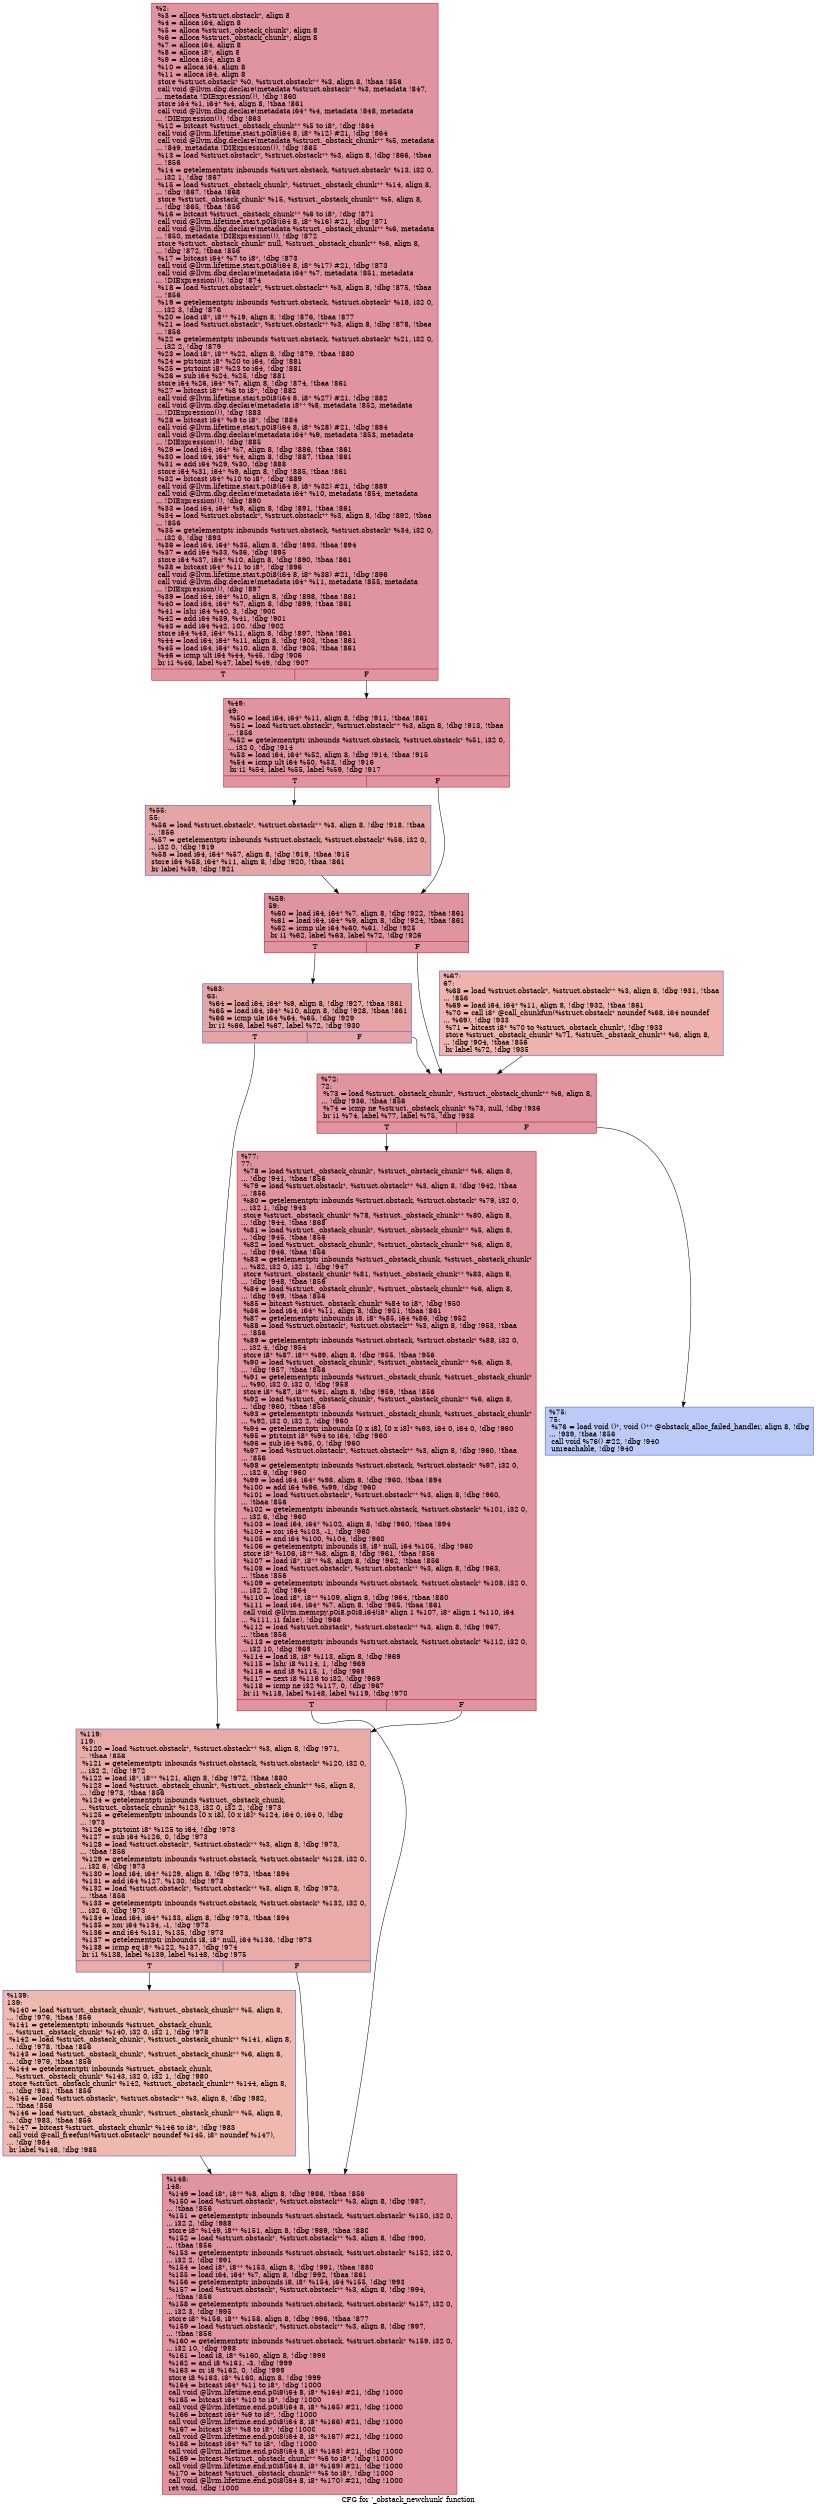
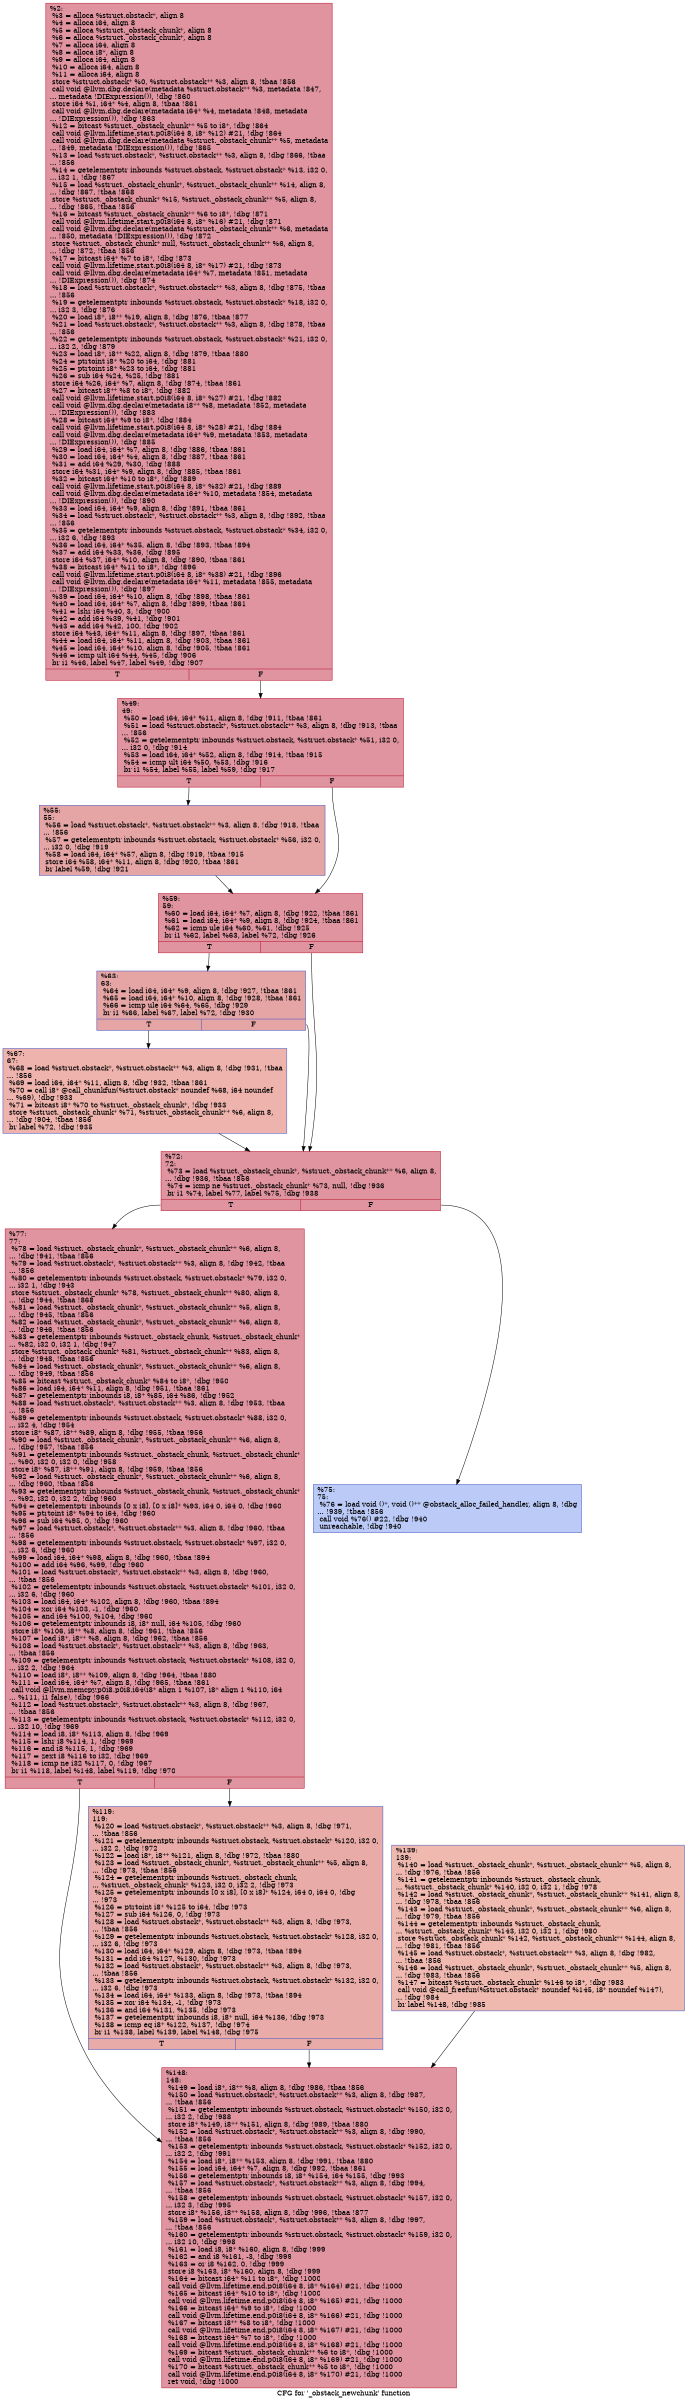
  digraph {
    label="CFG for '_obstack_newchunk' function"
    node [color="#b70d28ff" fillcolor="#b70d2870" shape=record style=filled]
    edge [tailport=s0]
    n1 [label="{%2:\l  %3 = alloca %struct.obstack*, align 8\l  %4 = alloca i64, align 8\l  %5 = alloca %struct._obstack_chunk*, align 8\l  %6 = alloca %struct._obstack_chunk*, align 8\l  %7 = alloca i64, align 8\l  %8 = alloca i8*, align 8\l  %9 = alloca i64, align 8\l  %10 = alloca i64, align 8\l  %11 = alloca i64, align 8\l  store %struct.obstack* %0, %struct.obstack** %3, align 8, !tbaa !856\l  call void @llvm.dbg.declare(metadata %struct.obstack** %3, metadata !847,\l... metadata !DIExpression()), !dbg !860\l  store i64 %1, i64* %4, align 8, !tbaa !861\l  call void @llvm.dbg.declare(metadata i64* %4, metadata !848, metadata\l... !DIExpression()), !dbg !863\l  %12 = bitcast %struct._obstack_chunk** %5 to i8*, !dbg !864\l  call void @llvm.lifetime.start.p0i8(i64 8, i8* %12) #21, !dbg !864\l  call void @llvm.dbg.declare(metadata %struct._obstack_chunk** %5, metadata\l... !849, metadata !DIExpression()), !dbg !865\l  %13 = load %struct.obstack*, %struct.obstack** %3, align 8, !dbg !866, !tbaa\l... !856\l  %14 = getelementptr inbounds %struct.obstack, %struct.obstack* %13, i32 0,\l... i32 1, !dbg !867\l  %15 = load %struct._obstack_chunk*, %struct._obstack_chunk** %14, align 8,\l... !dbg !867, !tbaa !868\l  store %struct._obstack_chunk* %15, %struct._obstack_chunk** %5, align 8,\l... !dbg !865, !tbaa !856\l  %16 = bitcast %struct._obstack_chunk** %6 to i8*, !dbg !871\l  call void @llvm.lifetime.start.p0i8(i64 8, i8* %16) #21, !dbg !871\l  call void @llvm.dbg.declare(metadata %struct._obstack_chunk** %6, metadata\l... !850, metadata !DIExpression()), !dbg !872\l  store %struct._obstack_chunk* null, %struct._obstack_chunk** %6, align 8,\l... !dbg !872, !tbaa !856\l  %17 = bitcast i64* %7 to i8*, !dbg !873\l  call void @llvm.lifetime.start.p0i8(i64 8, i8* %17) #21, !dbg !873\l  call void @llvm.dbg.declare(metadata i64* %7, metadata !851, metadata\l... !DIExpression()), !dbg !874\l  %18 = load %struct.obstack*, %struct.obstack** %3, align 8, !dbg !875, !tbaa\l... !856\l  %19 = getelementptr inbounds %struct.obstack, %struct.obstack* %18, i32 0,\l... i32 3, !dbg !876\l  %20 = load i8*, i8** %19, align 8, !dbg !876, !tbaa !877\l  %21 = load %struct.obstack*, %struct.obstack** %3, align 8, !dbg !878, !tbaa\l... !856\l  %22 = getelementptr inbounds %struct.obstack, %struct.obstack* %21, i32 0,\l... i32 2, !dbg !879\l  %23 = load i8*, i8** %22, align 8, !dbg !879, !tbaa !880\l  %24 = ptrtoint i8* %20 to i64, !dbg !881\l  %25 = ptrtoint i8* %23 to i64, !dbg !881\l  %26 = sub i64 %24, %25, !dbg !881\l  store i64 %26, i64* %7, align 8, !dbg !874, !tbaa !861\l  %27 = bitcast i8** %8 to i8*, !dbg !882\l  call void @llvm.lifetime.start.p0i8(i64 8, i8* %27) #21, !dbg !882\l  call void @llvm.dbg.declare(metadata i8** %8, metadata !852, metadata\l... !DIExpression()), !dbg !883\l  %28 = bitcast i64* %9 to i8*, !dbg !884\l  call void @llvm.lifetime.start.p0i8(i64 8, i8* %28) #21, !dbg !884\l  call void @llvm.dbg.declare(metadata i64* %9, metadata !853, metadata\l... !DIExpression()), !dbg !885\l  %29 = load i64, i64* %7, align 8, !dbg !886, !tbaa !861\l  %30 = load i64, i64* %4, align 8, !dbg !887, !tbaa !861\l  %31 = add i64 %29, %30, !dbg !888\l  store i64 %31, i64* %9, align 8, !dbg !885, !tbaa !861\l  %32 = bitcast i64* %10 to i8*, !dbg !889\l  call void @llvm.lifetime.start.p0i8(i64 8, i8* %32) #21, !dbg !889\l  call void @llvm.dbg.declare(metadata i64* %10, metadata !854, metadata\l... !DIExpression()), !dbg !890\l  %33 = load i64, i64* %9, align 8, !dbg !891, !tbaa !861\l  %34 = load %struct.obstack*, %struct.obstack** %3, align 8, !dbg !892, !tbaa\l... !856\l  %35 = getelementptr inbounds %struct.obstack, %struct.obstack* %34, i32 0,\l... i32 6, !dbg !893\l  %36 = load i64, i64* %35, align 8, !dbg !893, !tbaa !894\l  %37 = add i64 %33, %36, !dbg !895\l  store i64 %37, i64* %10, align 8, !dbg !890, !tbaa !861\l  %38 = bitcast i64* %11 to i8*, !dbg !896\l  call void @llvm.lifetime.start.p0i8(i64 8, i8* %38) #21, !dbg !896\l  call void @llvm.dbg.declare(metadata i64* %11, metadata !855, metadata\l... !DIExpression()), !dbg !897\l  %39 = load i64, i64* %10, align 8, !dbg !898, !tbaa !861\l  %40 = load i64, i64* %7, align 8, !dbg !899, !tbaa !861\l  %41 = lshr i64 %40, 3, !dbg !900\l  %42 = add i64 %39, %41, !dbg !901\l  %43 = add i64 %42, 100, !dbg !902\l  store i64 %43, i64* %11, align 8, !dbg !897, !tbaa !861\l  %44 = load i64, i64* %11, align 8, !dbg !903, !tbaa !861\l  %45 = load i64, i64* %10, align 8, !dbg !905, !tbaa !861\l  %46 = icmp ult i64 %44, %45, !dbg !906\l  br i1 %46, label %47, label %49, !dbg !907\l|{<s0>T|<s1>F}}"]
    n2 [label="{%49:\l49:                                               \l  %50 = load i64, i64* %11, align 8, !dbg !911, !tbaa !861\l  %51 = load %struct.obstack*, %struct.obstack** %3, align 8, !dbg !913, !tbaa\l... !856\l  %52 = getelementptr inbounds %struct.obstack, %struct.obstack* %51, i32 0,\l... i32 0, !dbg !914\l  %53 = load i64, i64* %52, align 8, !dbg !914, !tbaa !915\l  %54 = icmp ult i64 %50, %53, !dbg !916\l  br i1 %54, label %55, label %59, !dbg !917\l|{<s0>T|<s1>F}}"]
    n3 [color="#3d50c3ff" fillcolor="#c5333470" label="{%55:\l55:                                               \l  %56 = load %struct.obstack*, %struct.obstack** %3, align 8, !dbg !918, !tbaa\l... !856\l  %57 = getelementptr inbounds %struct.obstack, %struct.obstack* %56, i32 0,\l... i32 0, !dbg !919\l  %58 = load i64, i64* %57, align 8, !dbg !919, !tbaa !915\l  store i64 %58, i64* %11, align 8, !dbg !920, !tbaa !861\l  br label %59, !dbg !921\l}"]
    n4 [label="{%59:\l59:                                               \l  %60 = load i64, i64* %7, align 8, !dbg !922, !tbaa !861\l  %61 = load i64, i64* %9, align 8, !dbg !924, !tbaa !861\l  %62 = icmp ule i64 %60, %61, !dbg !925\l  br i1 %62, label %63, label %72, !dbg !926\l|{<s0>T|<s1>F}}"]
    n5 [color="#3d50c3ff" fillcolor="#c5333470" label="{%63:\l63:                                               \l  %64 = load i64, i64* %9, align 8, !dbg !927, !tbaa !861\l  %65 = load i64, i64* %10, align 8, !dbg !928, !tbaa !861\l  %66 = icmp ule i64 %64, %65, !dbg !929\l  br i1 %66, label %67, label %72, !dbg !930\l|{<s0>T|<s1>F}}"]
    n6 [label="{%72:\l72:                                               \l  %73 = load %struct._obstack_chunk*, %struct._obstack_chunk** %6, align 8,\l... !dbg !936, !tbaa !856\l  %74 = icmp ne %struct._obstack_chunk* %73, null, !dbg !936\l  br i1 %74, label %77, label %75, !dbg !938\l|{<s0>T|<s1>F}}"]
    n7 [color="#3d50c3ff" fillcolor="#d6524470" label="{%67:\l67:                                               \l  %68 = load %struct.obstack*, %struct.obstack** %3, align 8, !dbg !931, !tbaa\l... !856\l  %69 = load i64, i64* %11, align 8, !dbg !932, !tbaa !861\l  %70 = call i8* @call_chunkfun(%struct.obstack* noundef %68, i64 noundef\l... %69), !dbg !933\l  %71 = bitcast i8* %70 to %struct._obstack_chunk*, !dbg !933\l  store %struct._obstack_chunk* %71, %struct._obstack_chunk** %6, align 8,\l... !dbg !904, !tbaa !856\l  br label %72, !dbg !935\l}"]
    n8 [label="{%77:\l77:                                               \l  %78 = load %struct._obstack_chunk*, %struct._obstack_chunk** %6, align 8,\l... !dbg !941, !tbaa !856\l  %79 = load %struct.obstack*, %struct.obstack** %3, align 8, !dbg !942, !tbaa\l... !856\l  %80 = getelementptr inbounds %struct.obstack, %struct.obstack* %79, i32 0,\l... i32 1, !dbg !943\l  store %struct._obstack_chunk* %78, %struct._obstack_chunk** %80, align 8,\l... !dbg !944, !tbaa !868\l  %81 = load %struct._obstack_chunk*, %struct._obstack_chunk** %5, align 8,\l... !dbg !945, !tbaa !856\l  %82 = load %struct._obstack_chunk*, %struct._obstack_chunk** %6, align 8,\l... !dbg !946, !tbaa !856\l  %83 = getelementptr inbounds %struct._obstack_chunk, %struct._obstack_chunk*\l... %82, i32 0, i32 1, !dbg !947\l  store %struct._obstack_chunk* %81, %struct._obstack_chunk** %83, align 8,\l... !dbg !948, !tbaa !856\l  %84 = load %struct._obstack_chunk*, %struct._obstack_chunk** %6, align 8,\l... !dbg !949, !tbaa !856\l  %85 = bitcast %struct._obstack_chunk* %84 to i8*, !dbg !950\l  %86 = load i64, i64* %11, align 8, !dbg !951, !tbaa !861\l  %87 = getelementptr inbounds i8, i8* %85, i64 %86, !dbg !952\l  %88 = load %struct.obstack*, %struct.obstack** %3, align 8, !dbg !953, !tbaa\l... !856\l  %89 = getelementptr inbounds %struct.obstack, %struct.obstack* %88, i32 0,\l... i32 4, !dbg !954\l  store i8* %87, i8** %89, align 8, !dbg !955, !tbaa !956\l  %90 = load %struct._obstack_chunk*, %struct._obstack_chunk** %6, align 8,\l... !dbg !957, !tbaa !856\l  %91 = getelementptr inbounds %struct._obstack_chunk, %struct._obstack_chunk*\l... %90, i32 0, i32 0, !dbg !958\l  store i8* %87, i8** %91, align 8, !dbg !959, !tbaa !856\l  %92 = load %struct._obstack_chunk*, %struct._obstack_chunk** %6, align 8,\l... !dbg !960, !tbaa !856\l  %93 = getelementptr inbounds %struct._obstack_chunk, %struct._obstack_chunk*\l... %92, i32 0, i32 2, !dbg !960\l  %94 = getelementptr inbounds [0 x i8], [0 x i8]* %93, i64 0, i64 0, !dbg !960\l  %95 = ptrtoint i8* %94 to i64, !dbg !960\l  %96 = sub i64 %95, 0, !dbg !960\l  %97 = load %struct.obstack*, %struct.obstack** %3, align 8, !dbg !960, !tbaa\l... !856\l  %98 = getelementptr inbounds %struct.obstack, %struct.obstack* %97, i32 0,\l... i32 6, !dbg !960\l  %99 = load i64, i64* %98, align 8, !dbg !960, !tbaa !894\l  %100 = add i64 %96, %99, !dbg !960\l  %101 = load %struct.obstack*, %struct.obstack** %3, align 8, !dbg !960,\l... !tbaa !856\l  %102 = getelementptr inbounds %struct.obstack, %struct.obstack* %101, i32 0,\l... i32 6, !dbg !960\l  %103 = load i64, i64* %102, align 8, !dbg !960, !tbaa !894\l  %104 = xor i64 %103, -1, !dbg !960\l  %105 = and i64 %100, %104, !dbg !960\l  %106 = getelementptr inbounds i8, i8* null, i64 %105, !dbg !960\l  store i8* %106, i8** %8, align 8, !dbg !961, !tbaa !856\l  %107 = load i8*, i8** %8, align 8, !dbg !962, !tbaa !856\l  %108 = load %struct.obstack*, %struct.obstack** %3, align 8, !dbg !963,\l... !tbaa !856\l  %109 = getelementptr inbounds %struct.obstack, %struct.obstack* %108, i32 0,\l... i32 2, !dbg !964\l  %110 = load i8*, i8** %109, align 8, !dbg !964, !tbaa !880\l  %111 = load i64, i64* %7, align 8, !dbg !965, !tbaa !861\l  call void @llvm.memcpy.p0i8.p0i8.i64(i8* align 1 %107, i8* align 1 %110, i64\l... %111, i1 false), !dbg !966\l  %112 = load %struct.obstack*, %struct.obstack** %3, align 8, !dbg !967,\l... !tbaa !856\l  %113 = getelementptr inbounds %struct.obstack, %struct.obstack* %112, i32 0,\l... i32 10, !dbg !969\l  %114 = load i8, i8* %113, align 8, !dbg !969\l  %115 = lshr i8 %114, 1, !dbg !969\l  %116 = and i8 %115, 1, !dbg !969\l  %117 = zext i8 %116 to i32, !dbg !969\l  %118 = icmp ne i32 %117, 0, !dbg !967\l  br i1 %118, label %148, label %119, !dbg !970\l|{<s0>T|<s1>F}}"]
    n9 [color="#3d50c3ff" fillcolor="#6687ed70" label="{%75:\l75:                                               \l  %76 = load void ()*, void ()** @obstack_alloc_failed_handler, align 8, !dbg\l... !939, !tbaa !856\l  call void %76() #22, !dbg !940\l  unreachable, !dbg !940\l}"]
    n10 [label="{%148:\l148:                                              \l  %149 = load i8*, i8** %8, align 8, !dbg !986, !tbaa !856\l  %150 = load %struct.obstack*, %struct.obstack** %3, align 8, !dbg !987,\l... !tbaa !856\l  %151 = getelementptr inbounds %struct.obstack, %struct.obstack* %150, i32 0,\l... i32 2, !dbg !988\l  store i8* %149, i8** %151, align 8, !dbg !989, !tbaa !880\l  %152 = load %struct.obstack*, %struct.obstack** %3, align 8, !dbg !990,\l... !tbaa !856\l  %153 = getelementptr inbounds %struct.obstack, %struct.obstack* %152, i32 0,\l... i32 2, !dbg !991\l  %154 = load i8*, i8** %153, align 8, !dbg !991, !tbaa !880\l  %155 = load i64, i64* %7, align 8, !dbg !992, !tbaa !861\l  %156 = getelementptr inbounds i8, i8* %154, i64 %155, !dbg !993\l  %157 = load %struct.obstack*, %struct.obstack** %3, align 8, !dbg !994,\l... !tbaa !856\l  %158 = getelementptr inbounds %struct.obstack, %struct.obstack* %157, i32 0,\l... i32 3, !dbg !995\l  store i8* %156, i8** %158, align 8, !dbg !996, !tbaa !877\l  %159 = load %struct.obstack*, %struct.obstack** %3, align 8, !dbg !997,\l... !tbaa !856\l  %160 = getelementptr inbounds %struct.obstack, %struct.obstack* %159, i32 0,\l... i32 10, !dbg !998\l  %161 = load i8, i8* %160, align 8, !dbg !999\l  %162 = and i8 %161, -3, !dbg !999\l  %163 = or i8 %162, 0, !dbg !999\l  store i8 %163, i8* %160, align 8, !dbg !999\l  %164 = bitcast i64* %11 to i8*, !dbg !1000\l  call void @llvm.lifetime.end.p0i8(i64 8, i8* %164) #21, !dbg !1000\l  %165 = bitcast i64* %10 to i8*, !dbg !1000\l  call void @llvm.lifetime.end.p0i8(i64 8, i8* %165) #21, !dbg !1000\l  %166 = bitcast i64* %9 to i8*, !dbg !1000\l  call void @llvm.lifetime.end.p0i8(i64 8, i8* %166) #21, !dbg !1000\l  %167 = bitcast i8** %8 to i8*, !dbg !1000\l  call void @llvm.lifetime.end.p0i8(i64 8, i8* %167) #21, !dbg !1000\l  %168 = bitcast i64* %7 to i8*, !dbg !1000\l  call void @llvm.lifetime.end.p0i8(i64 8, i8* %168) #21, !dbg !1000\l  %169 = bitcast %struct._obstack_chunk** %6 to i8*, !dbg !1000\l  call void @llvm.lifetime.end.p0i8(i64 8, i8* %169) #21, !dbg !1000\l  %170 = bitcast %struct._obstack_chunk** %5 to i8*, !dbg !1000\l  call void @llvm.lifetime.end.p0i8(i64 8, i8* %170) #21, !dbg !1000\l  ret void, !dbg !1000\l}"]
    n11 [color="#3d50c3ff" fillcolor="#cc403a70" label="{%119:\l119:                                              \l  %120 = load %struct.obstack*, %struct.obstack** %3, align 8, !dbg !971,\l... !tbaa !856\l  %121 = getelementptr inbounds %struct.obstack, %struct.obstack* %120, i32 0,\l... i32 2, !dbg !972\l  %122 = load i8*, i8** %121, align 8, !dbg !972, !tbaa !880\l  %123 = load %struct._obstack_chunk*, %struct._obstack_chunk** %5, align 8,\l... !dbg !973, !tbaa !856\l  %124 = getelementptr inbounds %struct._obstack_chunk,\l... %struct._obstack_chunk* %123, i32 0, i32 2, !dbg !973\l  %125 = getelementptr inbounds [0 x i8], [0 x i8]* %124, i64 0, i64 0, !dbg\l... !973\l  %126 = ptrtoint i8* %125 to i64, !dbg !973\l  %127 = sub i64 %126, 0, !dbg !973\l  %128 = load %struct.obstack*, %struct.obstack** %3, align 8, !dbg !973,\l... !tbaa !856\l  %129 = getelementptr inbounds %struct.obstack, %struct.obstack* %128, i32 0,\l... i32 6, !dbg !973\l  %130 = load i64, i64* %129, align 8, !dbg !973, !tbaa !894\l  %131 = add i64 %127, %130, !dbg !973\l  %132 = load %struct.obstack*, %struct.obstack** %3, align 8, !dbg !973,\l... !tbaa !856\l  %133 = getelementptr inbounds %struct.obstack, %struct.obstack* %132, i32 0,\l... i32 6, !dbg !973\l  %134 = load i64, i64* %133, align 8, !dbg !973, !tbaa !894\l  %135 = xor i64 %134, -1, !dbg !973\l  %136 = and i64 %131, %135, !dbg !973\l  %137 = getelementptr inbounds i8, i8* null, i64 %136, !dbg !973\l  %138 = icmp eq i8* %122, %137, !dbg !974\l  br i1 %138, label %139, label %148, !dbg !975\l|{<s0>T|<s1>F}}"]
    n12 [color="#3d50c3ff" fillcolor="#de614d70" label="{%139:\l139:                                              \l  %140 = load %struct._obstack_chunk*, %struct._obstack_chunk** %5, align 8,\l... !dbg !976, !tbaa !856\l  %141 = getelementptr inbounds %struct._obstack_chunk,\l... %struct._obstack_chunk* %140, i32 0, i32 1, !dbg !978\l  %142 = load %struct._obstack_chunk*, %struct._obstack_chunk** %141, align 8,\l... !dbg !978, !tbaa !856\l  %143 = load %struct._obstack_chunk*, %struct._obstack_chunk** %6, align 8,\l... !dbg !979, !tbaa !856\l  %144 = getelementptr inbounds %struct._obstack_chunk,\l... %struct._obstack_chunk* %143, i32 0, i32 1, !dbg !980\l  store %struct._obstack_chunk* %142, %struct._obstack_chunk** %144, align 8,\l... !dbg !981, !tbaa !856\l  %145 = load %struct.obstack*, %struct.obstack** %3, align 8, !dbg !982,\l... !tbaa !856\l  %146 = load %struct._obstack_chunk*, %struct._obstack_chunk** %5, align 8,\l... !dbg !983, !tbaa !856\l  %147 = bitcast %struct._obstack_chunk* %146 to i8*, !dbg !983\l  call void @call_freefun(%struct.obstack* noundef %145, i8* noundef %147),\l... !dbg !984\l  br label %148, !dbg !985\l}"]
    n1 -> n2 [tailport=s1]
    n2 -> n3
    n2 -> n4 [tailport=s1]
    n3 -> n4
    n4 -> n5
    n4 -> n6 [tailport=s1]
    n5 -> n6 [tailport=s1]
-   n5 -> n11
+   n5 -> n7
    n6 -> n8
    n6 -> n9 [tailport=s1]
    n7 -> n6
    n8 -> n10
    n8 -> n11 [tailport=s1]
    n11 -> n10 [tailport=s1]
-   n11 -> n12
    n12 -> n10
  }
